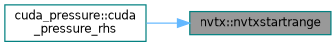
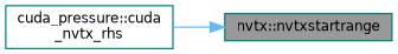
  digraph {
    rankdir=RL
    node [color=teal fontname=Helvetica fontsize=10 shape=box style=filled]
    n1 [fillcolor=grey60 fontcolor=black height=0.2 label="nvtx::nvtxstartrange" width=0.4]
-   n2 [fillcolor=white height=0.2 label="cuda_pressure::cuda\l_pressure_rhs" width=0.4]
+   n2 [fillcolor=white height=0.2 label="cuda_pressure::cuda\l_nvtx_rhs" width=0.4]
    n1 -> n2 [color=steelblue1 dir=back fontname=Helvetica fontsize=10 labelfontname=Helvetica labelfontsize=10 style=solid]
  }
